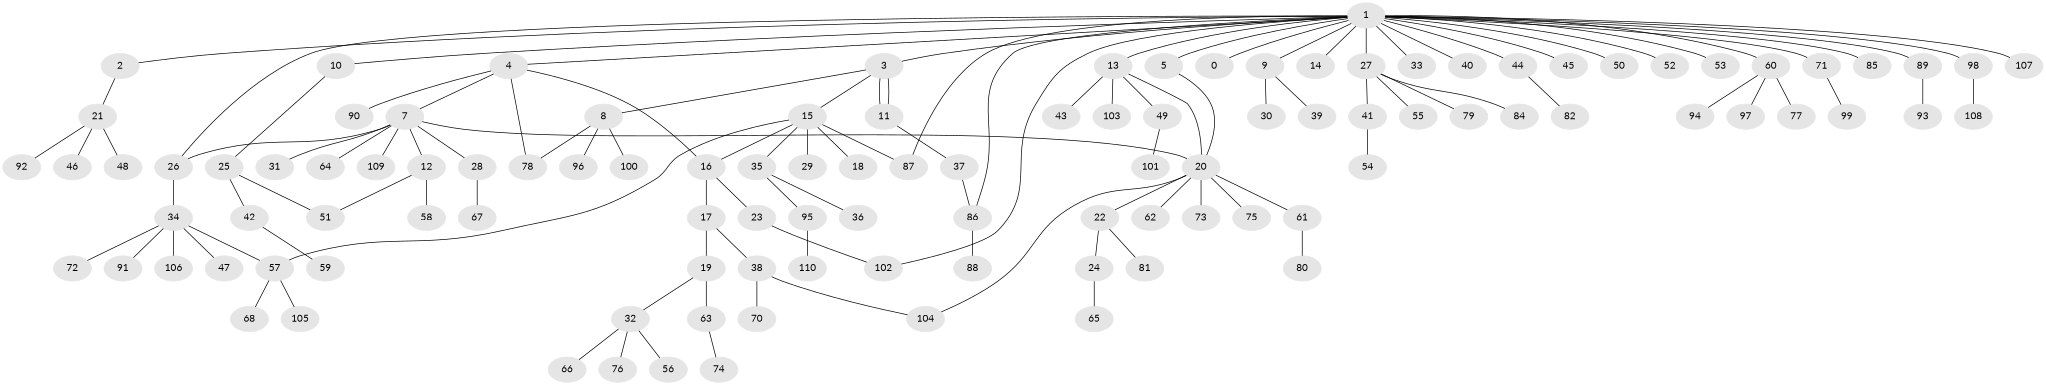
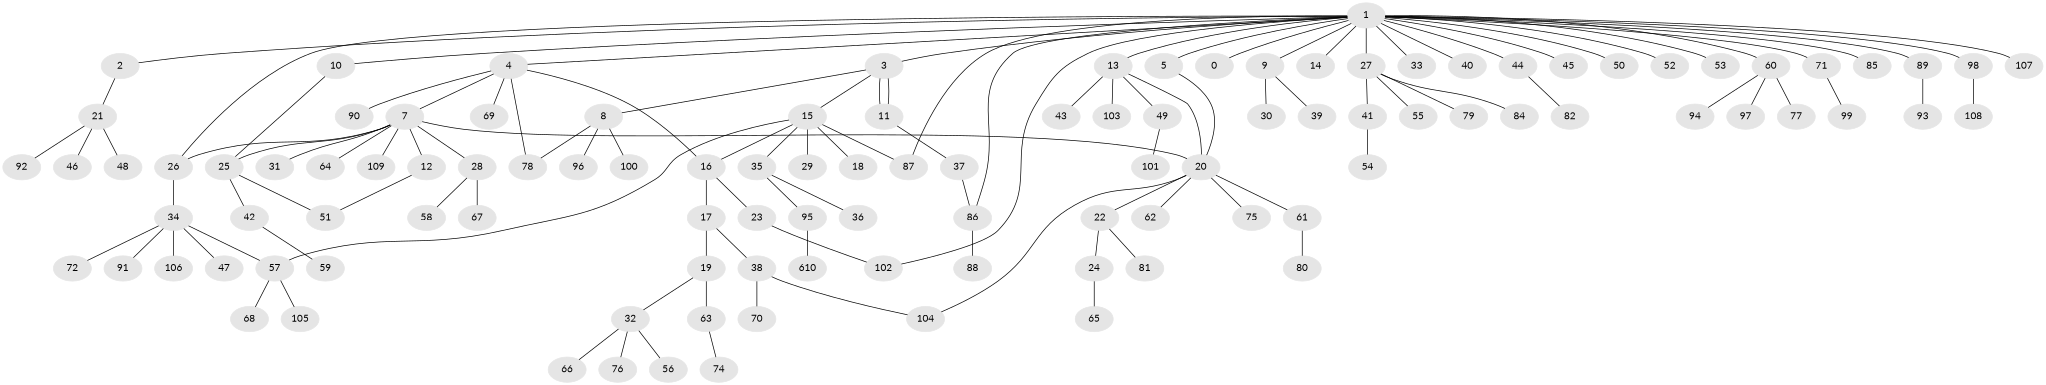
  graph {
    fontname=Lato
    node [color=gray90 fontname=Lato style=filled]
    edge [fontname=Lato]
    1
    2
    3
    4
    5
    n6 [label=0]
    9
    10
    13
    14
    26
    27
    33
    40
    44
    45
    50
    52
    53
    60
    71
    85
    86
    87
    89
    98
    102
    107
    21
    8
    11
    15
    7
    16
+   69
    78
    90
    20
    30
    39
    25
    43
    49
    103
    34
    41
    55
    79
    84
    82
    77
    94
    97
    99
    88
    93
    108
    46
    48
    92
    96
    100
    37
    18
    29
    35
    57
    12
    28
    31
    64
    109
    17
    23
    22
    61
    62
-   73
    75
    104
    51
    42
    58
    67
    101
    36
    95
    68
    105
    19
    38
    32
    63
    70
    56
    66
    76
    74
    24
    81
    80
    65
    59
    47
    72
    91
    106
    54
-   110
+   110 [label=610]
    1 -- 2
    1 -- 3
    1 -- 4
    1 -- 5
    1 -- n6
    1 -- 9
    1 -- 10
    1 -- 13
    1 -- 14
    1 -- 26
    1 -- 27
    1 -- 33
    1 -- 40
    1 -- 44
    1 -- 45
    1 -- 50
    1 -- 52
    1 -- 53
    1 -- 60
    1 -- 71
    1 -- 85
    1 -- 86
    1 -- 87
    1 -- 89
    1 -- 98
    1 -- 102
    1 -- 107
    2 -- 21
    3 -- 8
    3 -- 11
    3 -- 11
    3 -- 15
    4 -- 7
    4 -- 16
+   4 -- 69
    4 -- 78
    4 -- 90
    5 -- 20
    9 -- 30
    9 -- 39
    10 -- 25
    13 -- 20
    13 -- 43
    13 -- 49
    13 -- 103
    26 -- 34
    27 -- 41
    27 -- 55
    27 -- 79
    27 -- 84
    44 -- 82
    60 -- 77
    60 -- 94
    60 -- 97
    71 -- 99
    86 -- 88
    89 -- 93
    98 -- 108
    21 -- 46
    21 -- 48
    21 -- 92
    8 -- 78
    8 -- 96
    8 -- 100
    11 -- 37
    15 -- 87
    15 -- 16
    15 -- 18
    15 -- 29
    15 -- 35
    15 -- 57
    7 -- 26
    7 -- 20
+   7 -- 25
    7 -- 12
    7 -- 28
    7 -- 31
    7 -- 64
    7 -- 109
    16 -- 17
    16 -- 23
    20 -- 22
    20 -- 61
    20 -- 62
-   20 -- 73
    20 -- 75
    20 -- 104
    25 -- 51
    25 -- 42
    49 -- 101
    34 -- 57
    34 -- 47
    34 -- 72
    34 -- 91
    34 -- 106
    41 -- 54
    37 -- 86
    35 -- 36
    35 -- 95
    57 -- 68
    57 -- 105
    12 -- 51
-   12 -- 58
+   28 -- 58
    28 -- 67
    17 -- 19
    17 -- 38
    23 -- 102
    22 -- 24
    22 -- 81
    61 -- 80
    42 -- 59
    95 -- 110
    19 -- 32
    19 -- 63
    38 -- 104
    38 -- 70
    32 -- 56
    32 -- 66
    32 -- 76
    63 -- 74
    24 -- 65
  }
